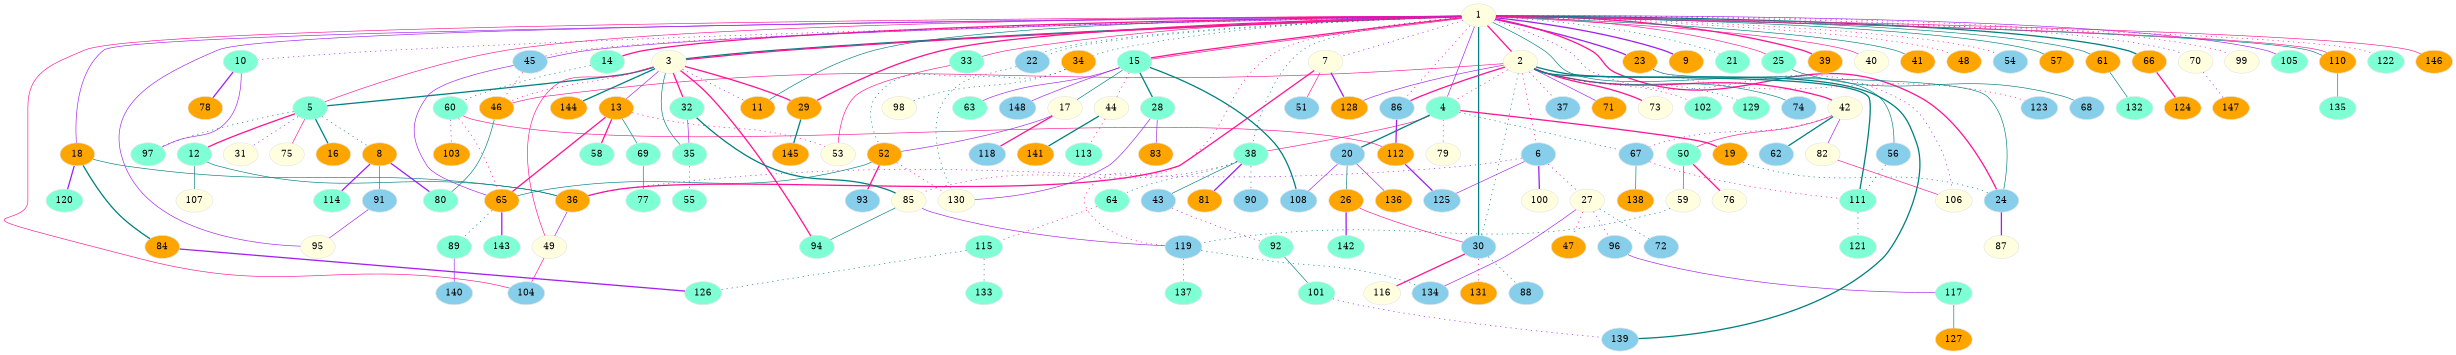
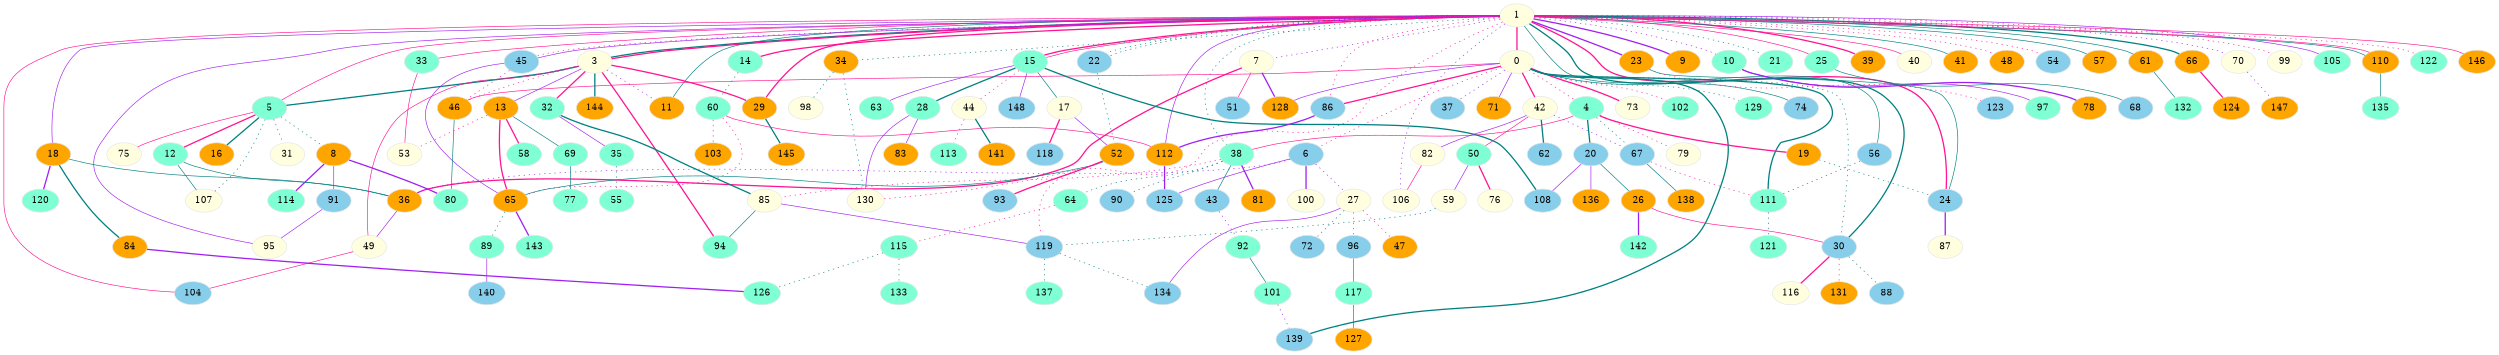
  graph {
    node [color=gray90 fillcolor=aquamarine style=filled]
    edge [color=teal style=solid]
    1 [fillcolor=lightyellow]
-   2 [fillcolor=lightyellow]
+   2 [fillcolor=lightyellow label=0]
    3 [fillcolor=lightyellow]
    4
    5
    7 [fillcolor=lightyellow]
    9 [fillcolor=orange]
    10
    11 [fillcolor=orange]
    14
    15
    18 [fillcolor=orange]
    21
    22 [fillcolor=skyblue]
    23 [fillcolor=orange]
    24 [fillcolor=skyblue]
    25
    29 [fillcolor=orange]
    30 [fillcolor=skyblue]
    33
    34 [fillcolor=orange]
    38
    39 [fillcolor=orange]
    40 [fillcolor=lightyellow]
    41 [fillcolor=orange]
    45 [fillcolor=skyblue]
    48 [fillcolor=orange]
    54 [fillcolor=skyblue]
    56 [fillcolor=skyblue]
    57 [fillcolor=orange]
    61 [fillcolor=orange]
    66 [fillcolor=orange]
    70 [fillcolor=lightyellow]
    86 [fillcolor=skyblue]
    95 [fillcolor=lightyellow]
    99 [fillcolor=lightyellow]
    104 [fillcolor=skyblue]
    105
    106 [fillcolor=lightyellow]
    110 [fillcolor=orange]
    119 [fillcolor=skyblue]
    122
    146 [fillcolor=orange]
    6 [fillcolor=skyblue]
    37 [fillcolor=skyblue]
    42 [fillcolor=lightyellow]
    46 [fillcolor=orange]
    71 [fillcolor=orange]
    73 [fillcolor=lightyellow]
    102
    111
    128 [fillcolor=orange]
    129
    139 [fillcolor=skyblue]
    74 [fillcolor=skyblue]
    13 [fillcolor=orange]
    32
    35
    49 [fillcolor=lightyellow]
    94
    144 [fillcolor=orange]
    19 [fillcolor=orange]
    20 [fillcolor=skyblue]
    67 [fillcolor=skyblue]
    79 [fillcolor=lightyellow]
    8 [fillcolor=orange]
    12
    16 [fillcolor=orange]
    31 [fillcolor=lightyellow]
    75 [fillcolor=lightyellow]
    97
    36 [fillcolor=orange]
    51 [fillcolor=skyblue]
    78 [fillcolor=orange]
    60
    17 [fillcolor=lightyellow]
    28
    44 [fillcolor=lightyellow]
    63
    108 [fillcolor=skyblue]
    148 [fillcolor=skyblue]
    84 [fillcolor=orange]
    120
    52 [fillcolor=orange]
    123 [fillcolor=skyblue]
    87 [fillcolor=lightyellow]
    68 [fillcolor=skyblue]
    145 [fillcolor=orange]
    88 [fillcolor=skyblue]
    116 [fillcolor=lightyellow]
    131 [fillcolor=orange]
    53 [fillcolor=lightyellow]
    130 [fillcolor=lightyellow]
    98 [fillcolor=lightyellow]
    85 [fillcolor=lightyellow]
    43 [fillcolor=skyblue]
    64
    81 [fillcolor=orange]
    90 [fillcolor=skyblue]
    65 [fillcolor=orange]
    132
    124 [fillcolor=orange]
    147 [fillcolor=orange]
    112 [fillcolor=orange]
    135
    134 [fillcolor=skyblue]
    137
    27 [fillcolor=lightyellow]
    100 [fillcolor=lightyellow]
    125 [fillcolor=skyblue]
    50
    62 [fillcolor=skyblue]
    82 [fillcolor=lightyellow]
    80
    121
    58
    69
    55
    89
    143
    26 [fillcolor=orange]
    136 [fillcolor=orange]
    138 [fillcolor=orange]
    91 [fillcolor=skyblue]
    114
    107 [fillcolor=lightyellow]
    47 [fillcolor=orange]
    72 [fillcolor=skyblue]
    96 [fillcolor=skyblue]
    77
    103 [fillcolor=orange]
    118 [fillcolor=skyblue]
    83 [fillcolor=orange]
    113
    141 [fillcolor=orange]
    93 [fillcolor=skyblue]
    126
    142
    115
    133
    117
    92
    59 [fillcolor=lightyellow]
    76 [fillcolor=lightyellow]
    101
    140 [fillcolor=skyblue]
    127 [fillcolor=orange]
    1 -- 2 [color=deeppink style=bold]
    1 -- 3 [style=bold]
    1 -- 3 [color=deeppink style=bold]
-   1 -- 4 [color=purple]
+   1 -- 112 [color=purple]
    1 -- 5 [color=deeppink]
    1 -- 7 [color=purple style=dotted]
    1 -- 9 [color=purple style=bold]
    1 -- 10 [color=purple style=dotted]
    1 -- 11
    1 -- 14 [color=deeppink style=bold]
    1 -- 15 [color=deeppink style=bold]
    1 -- 15 [color=deeppink]
    1 -- 18 [color=purple]
    1 -- 21 [style=dotted]
    1 -- 22 [style=dotted]
    1 -- 22 [style=dotted]
    1 -- 23 [color=purple style=bold]
    1 -- 24 [color=deeppink style=bold]
    1 -- 25 [color=deeppink]
    1 -- 29 [color=deeppink style=bold]
    1 -- 30 [style=bold]
    1 -- 33 [color=deeppink]
    1 -- 34 [style=dotted]
    1 -- 38 [style=dotted]
    1 -- 39 [color=deeppink style=bold]
    1 -- 40 [color=deeppink]
    1 -- 41
    1 -- 45 [color=deeppink style=dotted]
    1 -- 45 [color=purple]
    1 -- 48 [color=deeppink style=dotted]
    1 -- 54 [color=deeppink style=dotted]
    1 -- 56
    1 -- 57
    1 -- 61
    1 -- 66 [style=bold]
    1 -- 70 [color=purple style=dotted]
    1 -- 86 [color=deeppink style=dotted]
    1 -- 95 [color=purple]
    1 -- 99 [color=deeppink style=dotted]
    1 -- 104 [color=deeppink]
    1 -- 105 [color=purple]
    1 -- 106 [color=purple style=dotted]
    1 -- 110
    1 -- 110 [color=deeppink]
    1 -- 119 [color=deeppink style=dotted]
    1 -- 122 [color=deeppink style=dotted]
    1 -- 146 [color=deeppink]
    2 -- 4 [color=deeppink style=dotted]
    2 -- 30 [style=dotted]
    2 -- 86 [color=deeppink style=bold]
    2 -- 6 [color=deeppink style=dotted]
    2 -- 37 [color=purple style=dotted]
    2 -- 42 [color=deeppink style=bold]
    2 -- 46 [color=deeppink]
    2 -- 71 [color=purple]
    2 -- 73 [color=deeppink style=bold]
    2 -- 102 [color=deeppink style=dotted]
    2 -- 111 [style=bold]
    2 -- 128 [color=purple]
    2 -- 129 [style=dotted]
    2 -- 139 [style=bold]
    2 -- 74
    3 -- 5 [style=bold]
    3 -- 11 [color=purple style=dotted]
    3 -- 29 [color=deeppink style=bold]
    3 -- 46 [color=deeppink style=dotted]
    3 -- 13 [color=purple]
    3 -- 32 [color=deeppink style=bold]
-   3 -- 35
    3 -- 49 [color=deeppink]
    3 -- 94 [color=deeppink style=bold]
    3 -- 144 [style=bold]
    4 -- 38 [color=deeppink]
    4 -- 19 [color=deeppink style=bold]
    4 -- 20 [style=bold]
    4 -- 67 [style=dotted]
    4 -- 79 [color=deeppink style=dotted]
    5 -- 8 [style=dotted]
    5 -- 12 [color=deeppink style=bold]
    5 -- 16 [style=bold]
    5 -- 31 [color=purple style=dotted]
    5 -- 75 [color=deeppink]
-   5 -- 97 [style=dotted]
+   5 -- 107 [style=dotted]
    7 -- 128 [color=purple style=bold]
    7 -- 36 [color=deeppink style=bold]
    7 -- 51 [color=deeppink]
    10 -- 97 [color=purple]
    10 -- 78 [color=purple style=bold]
    14 -- 60 [style=dotted]
    15 -- 17
    15 -- 28 [style=bold]
    15 -- 44 [color=deeppink style=dotted]
    15 -- 63 [color=purple]
    15 -- 108 [style=bold]
    15 -- 148 [color=purple]
    18 -- 36
    18 -- 84 [style=bold]
    18 -- 120 [color=purple style=bold]
    22 -- 52 [style=dotted]
    23 -- 24
    23 -- 123 [color=deeppink style=dotted]
    24 -- 87 [color=purple style=bold]
    25 -- 68
    29 -- 145 [style=bold]
    30 -- 88 [style=dotted]
    30 -- 116 [color=deeppink style=bold]
    30 -- 131 [color=deeppink style=dotted]
    33 -- 53 [color=deeppink]
    34 -- 130 [style=dotted]
    34 -- 98 [style=dotted]
    38 -- 85 [color=deeppink style=dotted]
    38 -- 43
    38 -- 64 [style=dotted]
    38 -- 81 [color=purple style=bold]
    38 -- 90 [style=dotted]
    45 -- 46 [color=deeppink style=dotted]
    45 -- 65 [color=purple]
    56 -- 111 [style=dotted]
    61 -- 132
    66 -- 124 [color=deeppink style=bold]
    70 -- 147 [color=purple style=dotted]
    86 -- 112 [color=purple style=bold]
    110 -- 135
    119 -- 134 [style=dotted]
    119 -- 137 [style=dotted]
    6 -- 36 [color=purple style=dotted]
    6 -- 27 [color=purple style=dotted]
    6 -- 100 [color=purple style=bold]
    6 -- 125 [color=purple]
    42 -- 67 [color=purple style=dotted]
    42 -- 50 [color=deeppink]
    42 -- 62 [style=bold]
    42 -- 82 [color=purple]
    46 -- 80
    111 -- 121 [style=dotted]
    13 -- 53 [color=deeppink style=dotted]
    13 -- 65 [color=deeppink style=bold]
    13 -- 58 [color=deeppink style=bold]
    13 -- 69
    32 -- 35 [color=purple]
    32 -- 85 [style=bold]
    35 -- 55 [style=dotted]
    49 -- 104 [color=deeppink]
    19 -- 24 [style=dotted]
    20 -- 108 [color=purple]
    20 -- 26
    20 -- 136 [color=purple]
    67 -- 111 [color=deeppink style=dotted]
    67 -- 138
    8 -- 80 [color=purple style=bold]
    8 -- 91 [color=purple]
    8 -- 114 [color=purple style=bold]
    12 -- 36
    12 -- 107
    36 -- 49 [color=purple]
    60 -- 65 [color=deeppink style=dotted]
    60 -- 112 [color=deeppink]
    60 -- 103 [color=purple style=dotted]
    17 -- 52 [color=purple]
    17 -- 118 [color=deeppink style=bold]
    28 -- 130 [color=purple]
    28 -- 83 [color=purple]
    44 -- 113 [color=deeppink style=dotted]
    44 -- 141 [style=bold]
    84 -- 126 [color=purple style=bold]
    52 -- 130 [color=deeppink style=dotted]
    52 -- 65
    52 -- 93 [color=deeppink style=bold]
    85 -- 119 [color=purple]
    85 -- 94
    43 -- 92 [color=purple style=dotted]
    64 -- 115 [color=deeppink style=dotted]
    65 -- 89 [style=dotted]
    65 -- 143 [color=purple style=bold]
    112 -- 125 [color=purple style=bold]
    27 -- 134 [color=purple]
    27 -- 47 [color=deeppink style=dotted]
    27 -- 72 [style=dotted]
    27 -- 96 [color=purple style=dotted]
    50 -- 59 [color=purple]
    50 -- 76 [color=deeppink style=bold]
    82 -- 106 [color=deeppink]
    69 -- 77
    89 -- 140 [color=purple]
    26 -- 30 [color=deeppink]
    26 -- 142 [color=purple style=bold]
    91 -- 95 [color=purple]
    96 -- 117 [color=purple]
    115 -- 126 [style=dotted]
    115 -- 133 [style=dotted]
    117 -- 127
    92 -- 101
    59 -- 119 [style=dotted]
    101 -- 139 [color=purple style=dotted]
  }
